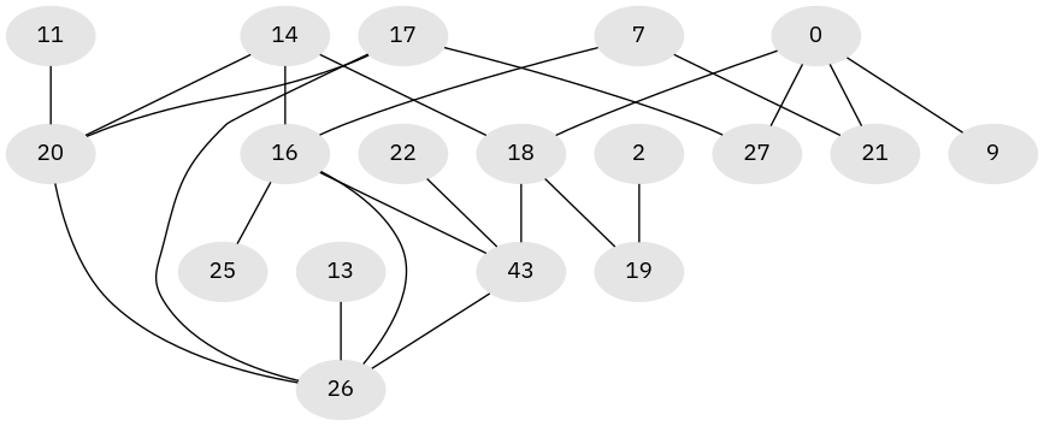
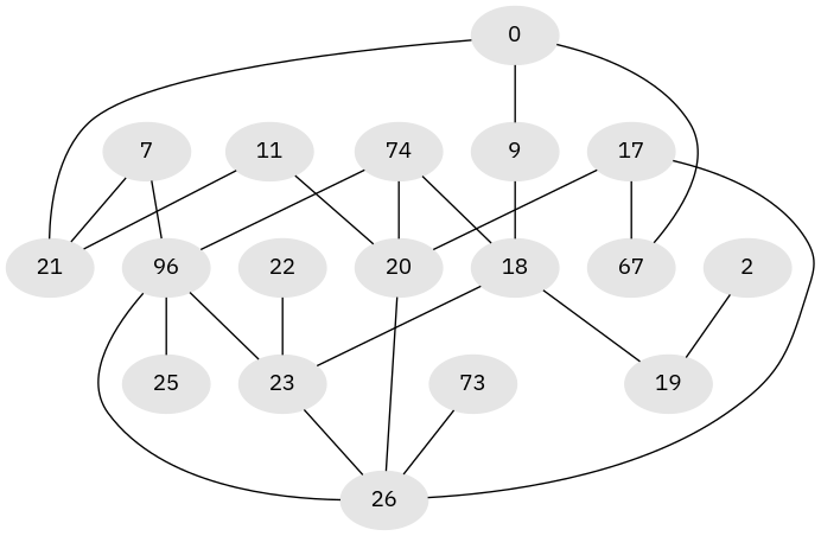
  graph {
    fontname="IBM Plex Sans"
    node [color=gray90 fontname="IBM Plex Sans" style=filled]
    edge [fontname="IBM Plex Sans" weight=1.0]
    2
    19
    n3 [label=0]
    9
    18
    21
-   27
-   23 [label=43]
+   27 [label=67]
+   23
    7
-   16
+   16 [label=96]
    26
    25
    11
    20
-   13
-   14
+   13 [label=73]
+   14 [label=74]
    17
    22
    2 -- 19
    n3 -- 9
-   n3 -- 18
+   9 -- 18
    n3 -- 21
    n3 -- 27
    18 -- 19
    18 -- 23
    23 -- 26
    7 -- 21
    7 -- 16
    16 -- 23 [weight=2.0]
    16 -- 26
    16 -- 25 [weight=2.0]
+   11 -- 21
    11 -- 20
    20 -- 26
    13 -- 26
    14 -- 18 [weight=2.0]
    14 -- 16
    14 -- 20
    17 -- 27
    17 -- 26
    17 -- 20
    22 -- 23 [weight=2.0]
  }
